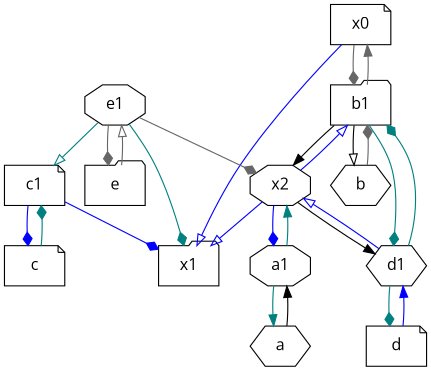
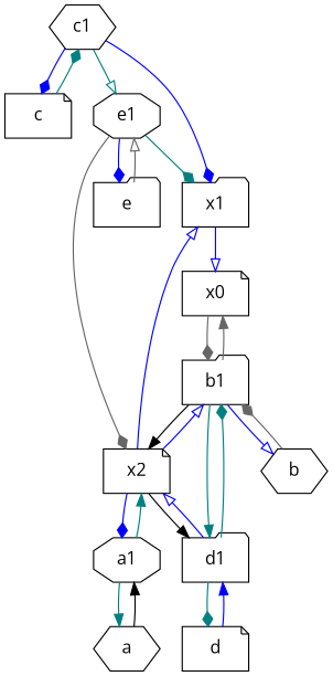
  digraph {
    fontname="Open Sans"
    node [fontname="Open Sans" shape=note]
    edge [arrowhead=diamond color=blue fontname="Open Sans"]
-   c1
+   c1 [shape=hexagon]
    c
    x1 [shape=folder]
    x0
    e1 [shape=octagon]
-   x2 [shape=octagon]
+   x2
    e [shape=folder]
    b1 [shape=folder]
    a1 [shape=octagon]
-   d1 [shape=hexagon]
+   d1 [shape=folder]
    b [shape=hexagon]
    a [shape=hexagon]
    d
    c1 -> c
    c1 -> x1
    c -> c1 [color=teal]
-   x0 -> x1 [arrowhead=onormal]
+   x1 -> x0 [arrowhead=onormal]
    x0 -> b1 [color=gray40]
-   e1 -> c1 [arrowhead=onormal color=teal]
+   c1 -> e1 [arrowhead=onormal color=teal]
    e1 -> x1 [color=teal]
    e1 -> x2 [color=gray40]
-   e1 -> e [color=gray40]
+   e1 -> e
    x2 -> x1 [arrowhead=onormal]
    x2 -> b1 [arrowhead=onormal]
    x2 -> a1
    x2 -> d1 [arrowhead=normal color=black]
    e -> e1 [arrowhead=onormal color=gray40]
    b1 -> x0 [arrowhead=normal color=gray40]
    b1 -> x2 [arrowhead=normal color=black]
-   b1 -> d1 [color=teal]
-   b1 -> b [arrowhead=onormal color=black]
+   b1 -> d1 [arrowhead=normal color=teal]
+   b1 -> b [arrowhead=onormal]
    a1 -> x2 [arrowhead=normal color=teal]
    a1 -> a [arrowhead=normal color=teal]
    d1 -> x2 [arrowhead=onormal]
    d1 -> b1 [color=teal]
    d1 -> d [color=teal]
    b -> b1 [color=gray40]
    a -> a1 [arrowhead=normal color=black]
    d -> d1 [arrowhead=normal]
  }
